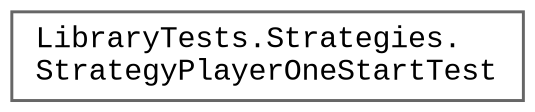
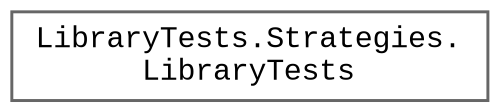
  digraph {
    rankdir=TB
    fontname="Liberation Mono"
-   n1 [color=grey40 fillcolor=white fontname="Liberation Mono" fontsize=10 height=0.2 label="LibraryTests.Strategies.\lStrategyPlayerOneStartTest" shape=box style=filled width=0.4]
+   n1 [color=grey40 fillcolor=white fontname="Liberation Mono" fontsize=10 height=0.2 label="LibraryTests.Strategies.\lLibraryTests" shape=box style=filled width=0.4]
  }
